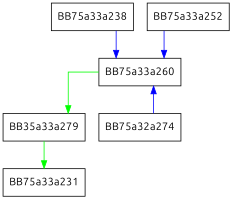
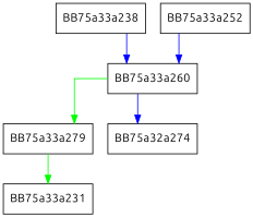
  digraph {
    fontname=Ubuntu
    splines=ortho
    node [fontname=Ubuntu shape=box]
    edge [color=blue fontname=Ubuntu]
    BB75a33a238
    BB75a33a260
-   BB75a33a279 [label=BB35a33a279]
+   BB75a33a279
    n4 [label=BB75a33a231]
    BB75a33a252
    n6 [label=BB75a32a274]
    BB75a33a238 -> BB75a33a260
    BB75a33a260 -> BB75a33a279 [color=green]
    BB75a33a279 -> n4 [color=green]
    BB75a33a252 -> BB75a33a260
-   n6 -> BB75a33a260
+   BB75a33a260 -> n6
  }
